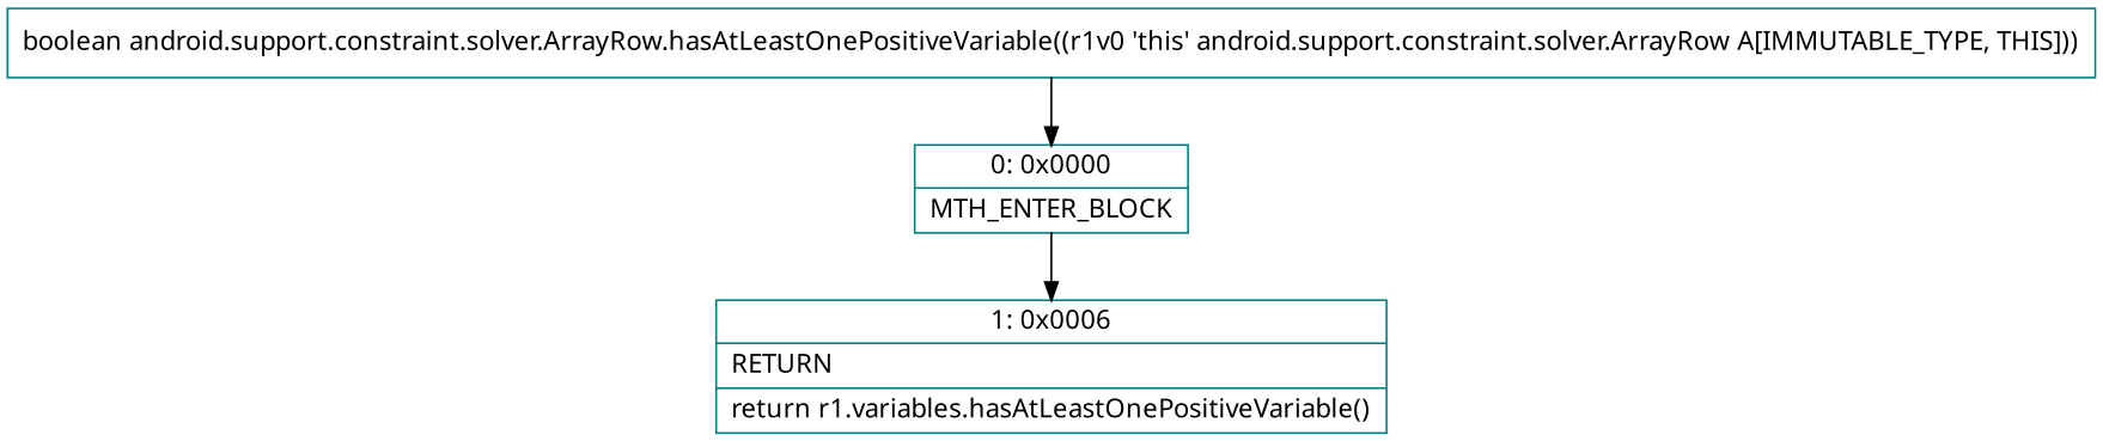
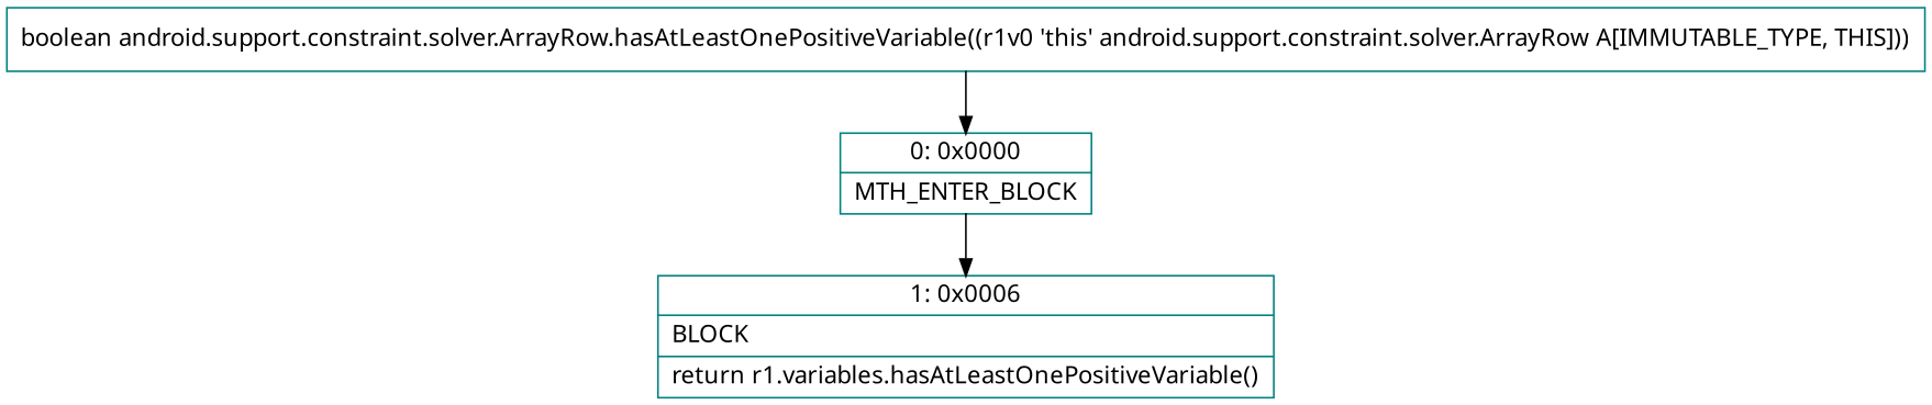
  digraph {
    fontname="Noto Sans"
    node [shape=record color=teal fontname="Noto Sans"]
    edge [style=solid fontname="Noto Sans"]
    n1 [label="{0\:\ 0x0000|MTH_ENTER_BLOCK\l}"]
-   n2 [label="{1\:\ 0x0006|RETURN\l|return r1.variables.hasAtLeastOnePositiveVariable()\l}"]
+   n2 [label="{1\:\ 0x0006|BLOCK\l|return r1.variables.hasAtLeastOnePositiveVariable()\l}"]
    n3 [label="{boolean android.support.constraint.solver.ArrayRow.hasAtLeastOnePositiveVariable((r1v0 'this' android.support.constraint.solver.ArrayRow A[IMMUTABLE_TYPE, THIS])) }"]
    n1 -> n2
    n3 -> n1
  }
